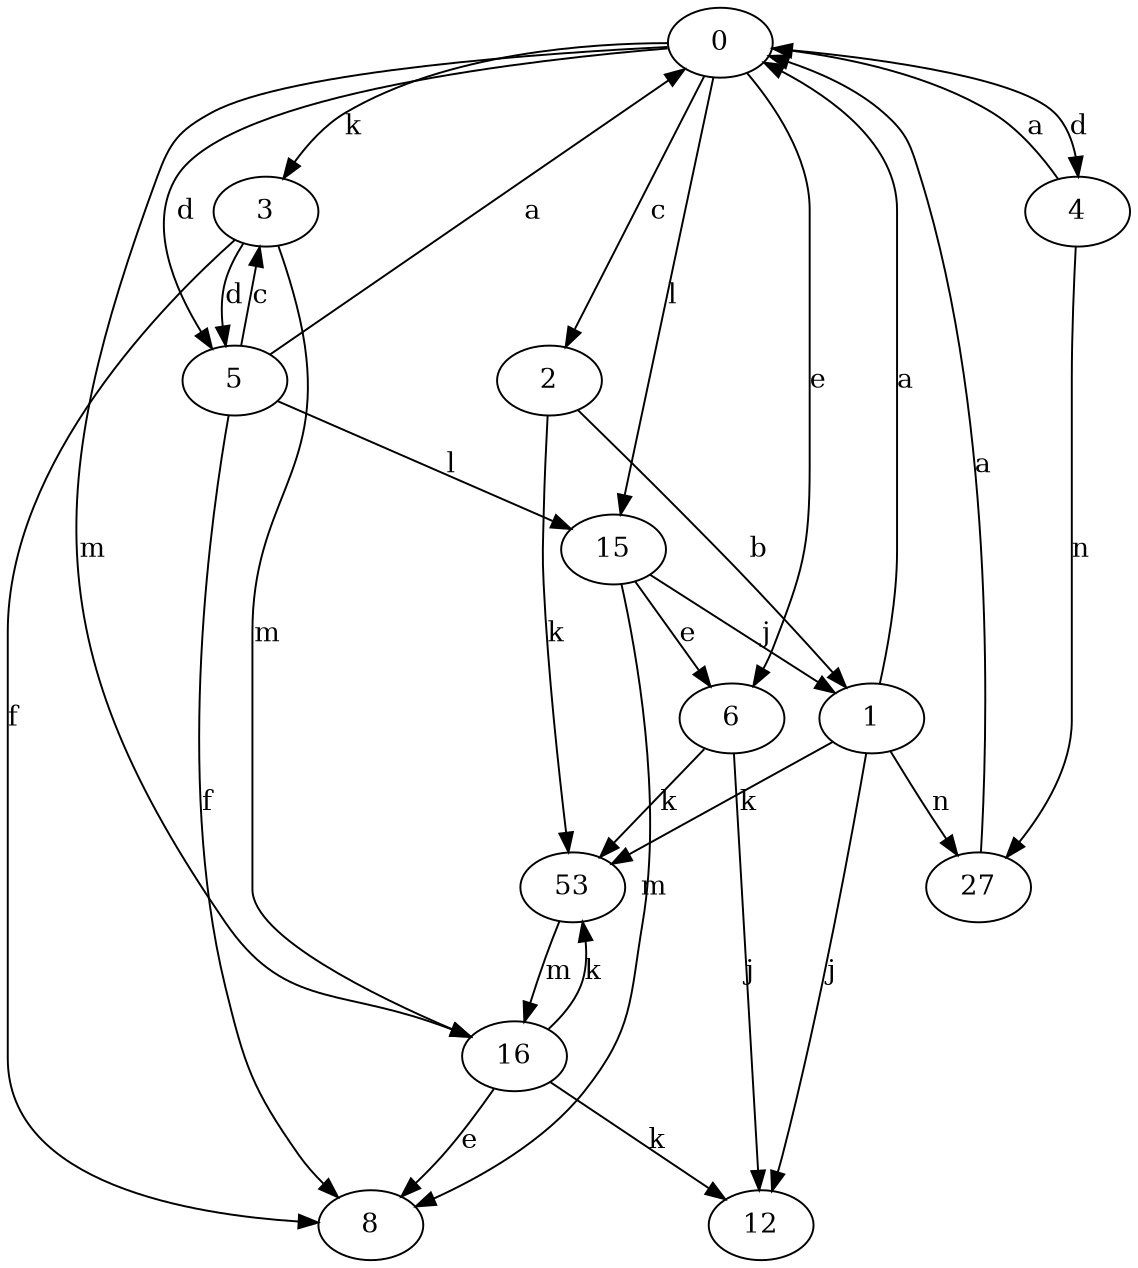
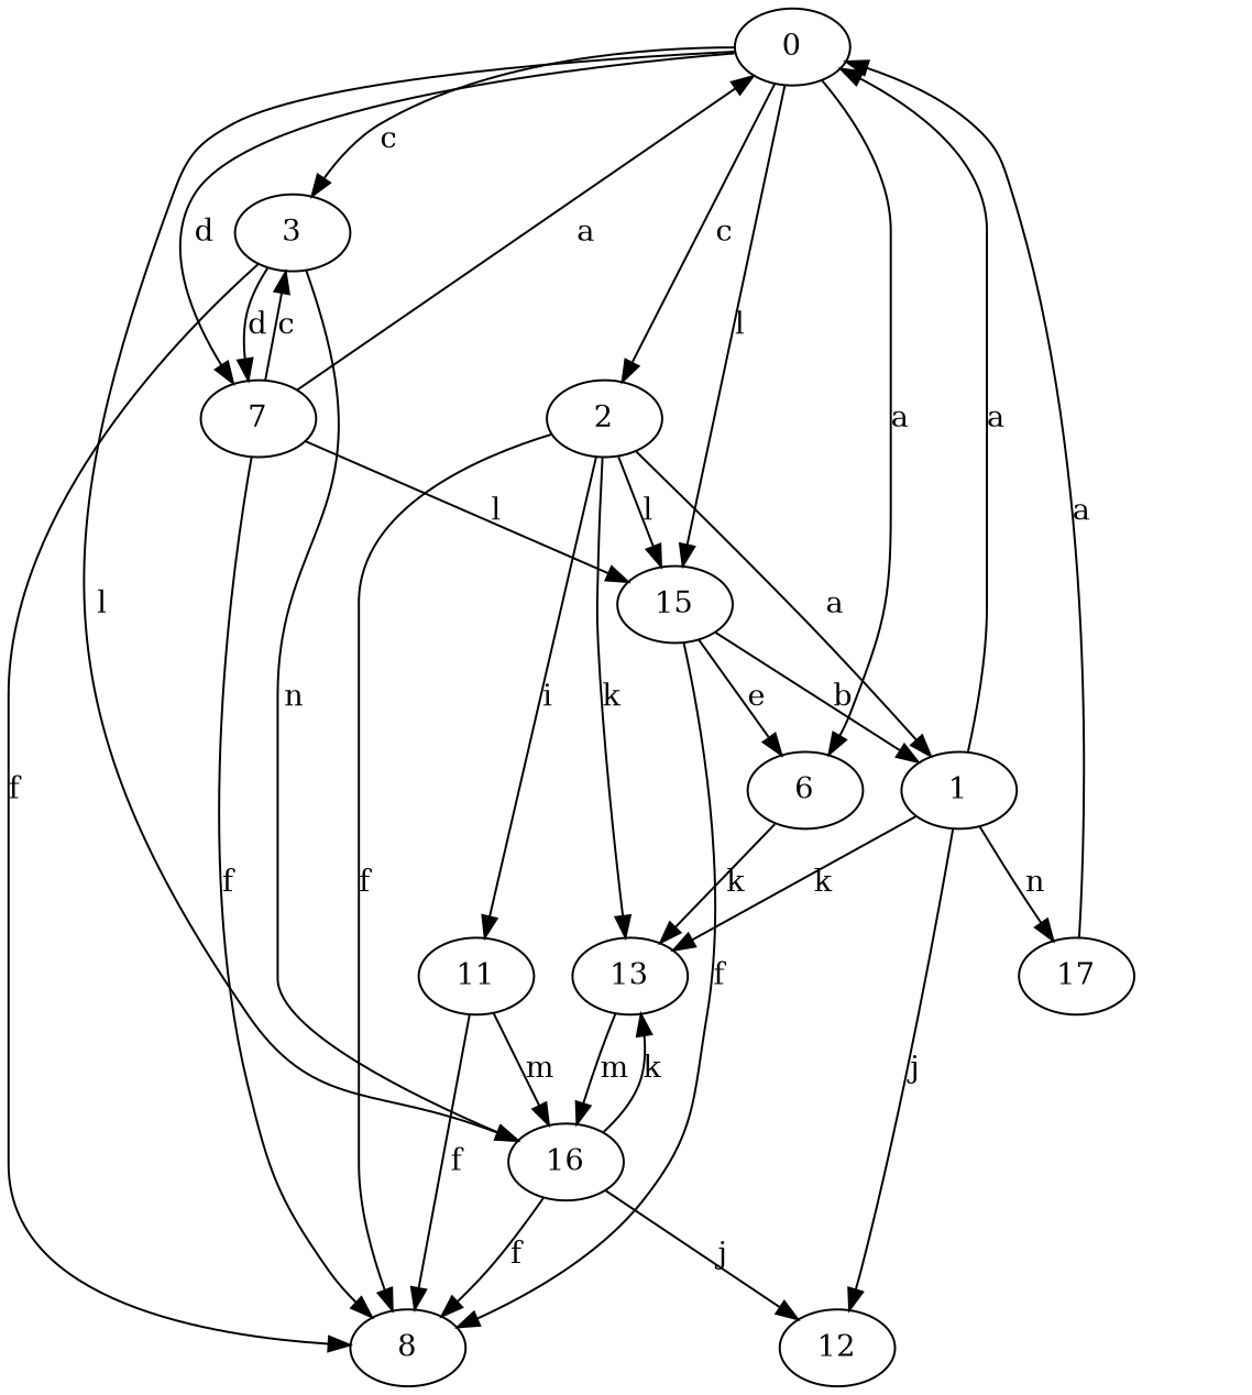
  strict digraph {
    0
    2
    3
-   4
-   5
+   5 [label=7]
    6
    15
    16
    1
-   13 [label=53]
+   13
    8
-   17 [label=27]
+   11
+   17
    12
    0 -> 2 [label=c]
-   0 -> 3 [label=k]
-   0 -> 4 [label=d]
+   0 -> 3 [label=c]
    0 -> 5 [label=d]
-   0 -> 6 [label=e]
+   0 -> 6 [label=a]
    0 -> 15 [label=l]
-   0 -> 16 [label=m]
-   2 -> 1 [label=b]
+   0 -> 16 [label=l]
+   2 -> 15 [label=l]
+   2 -> 1 [label=a]
    2 -> 13 [label=k]
+   2 -> 8 [label=f]
+   2 -> 11 [label=i]
    3 -> 5 [label=d]
-   3 -> 16 [label=m]
+   3 -> 16 [label=n]
    3 -> 8 [label=f]
-   4 -> 0 [label=a]
-   4 -> 17 [label=n]
    5 -> 0 [label=a]
    5 -> 3 [label=c]
    5 -> 15 [label=l]
    5 -> 8 [label=f]
    6 -> 13 [label=k]
-   6 -> 12 [label=j]
    15 -> 6 [label=e]
-   15 -> 1 [label=j]
-   15 -> 8 [label=m]
+   15 -> 1 [label=b]
+   15 -> 8 [label=f]
    16 -> 13 [label=k]
-   16 -> 8 [label=e]
-   16 -> 12 [label=k]
+   16 -> 8 [label=f]
+   16 -> 12 [label=j]
    1 -> 0 [label=a]
    1 -> 13 [label=k]
    1 -> 17 [label=n]
    1 -> 12 [label=j]
    13 -> 16 [label=m]
+   11 -> 16 [label=m]
+   11 -> 8 [label=f]
    17 -> 0 [label=a]
  }
